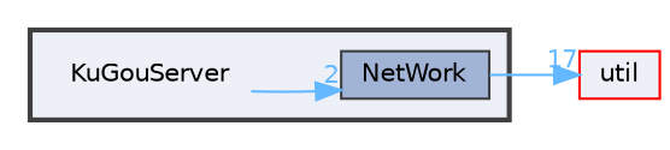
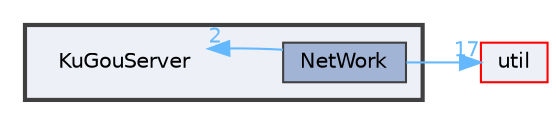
  digraph {
    compound=true
    rankdir=LR
    node [fontname=Helvetica fontsize=10 shape=box style=filled]
    edge [color=steelblue1 fontcolor=steelblue1 fontname=Helvetica fontsize=10 labeldistance=1.5 labelfontname=Helvetica labelfontsize=10]
    n1 [height=0.2 label=KuGouServer shape=plaintext width=0.4 style=""]
    n2 [color=grey25 fillcolor="#a2b4d6" height=0.2 label=NetWork width=0.4]
    n3 [color=red fillcolor="#edf0f7" height=0.2 label=util width=0.4]
    subgraph cluster_1 {
      bgcolor="#edf0f7"
      fontname=Helvetica
      fontsize=10
      pencolor=grey25
      style="filled,bold"
      n1
      n2
    }
-   n1 -> n2 [headlabel=2]
+   n2 -> n1 [headlabel=2]
    n2 -> n3 [headlabel=17]
  }
